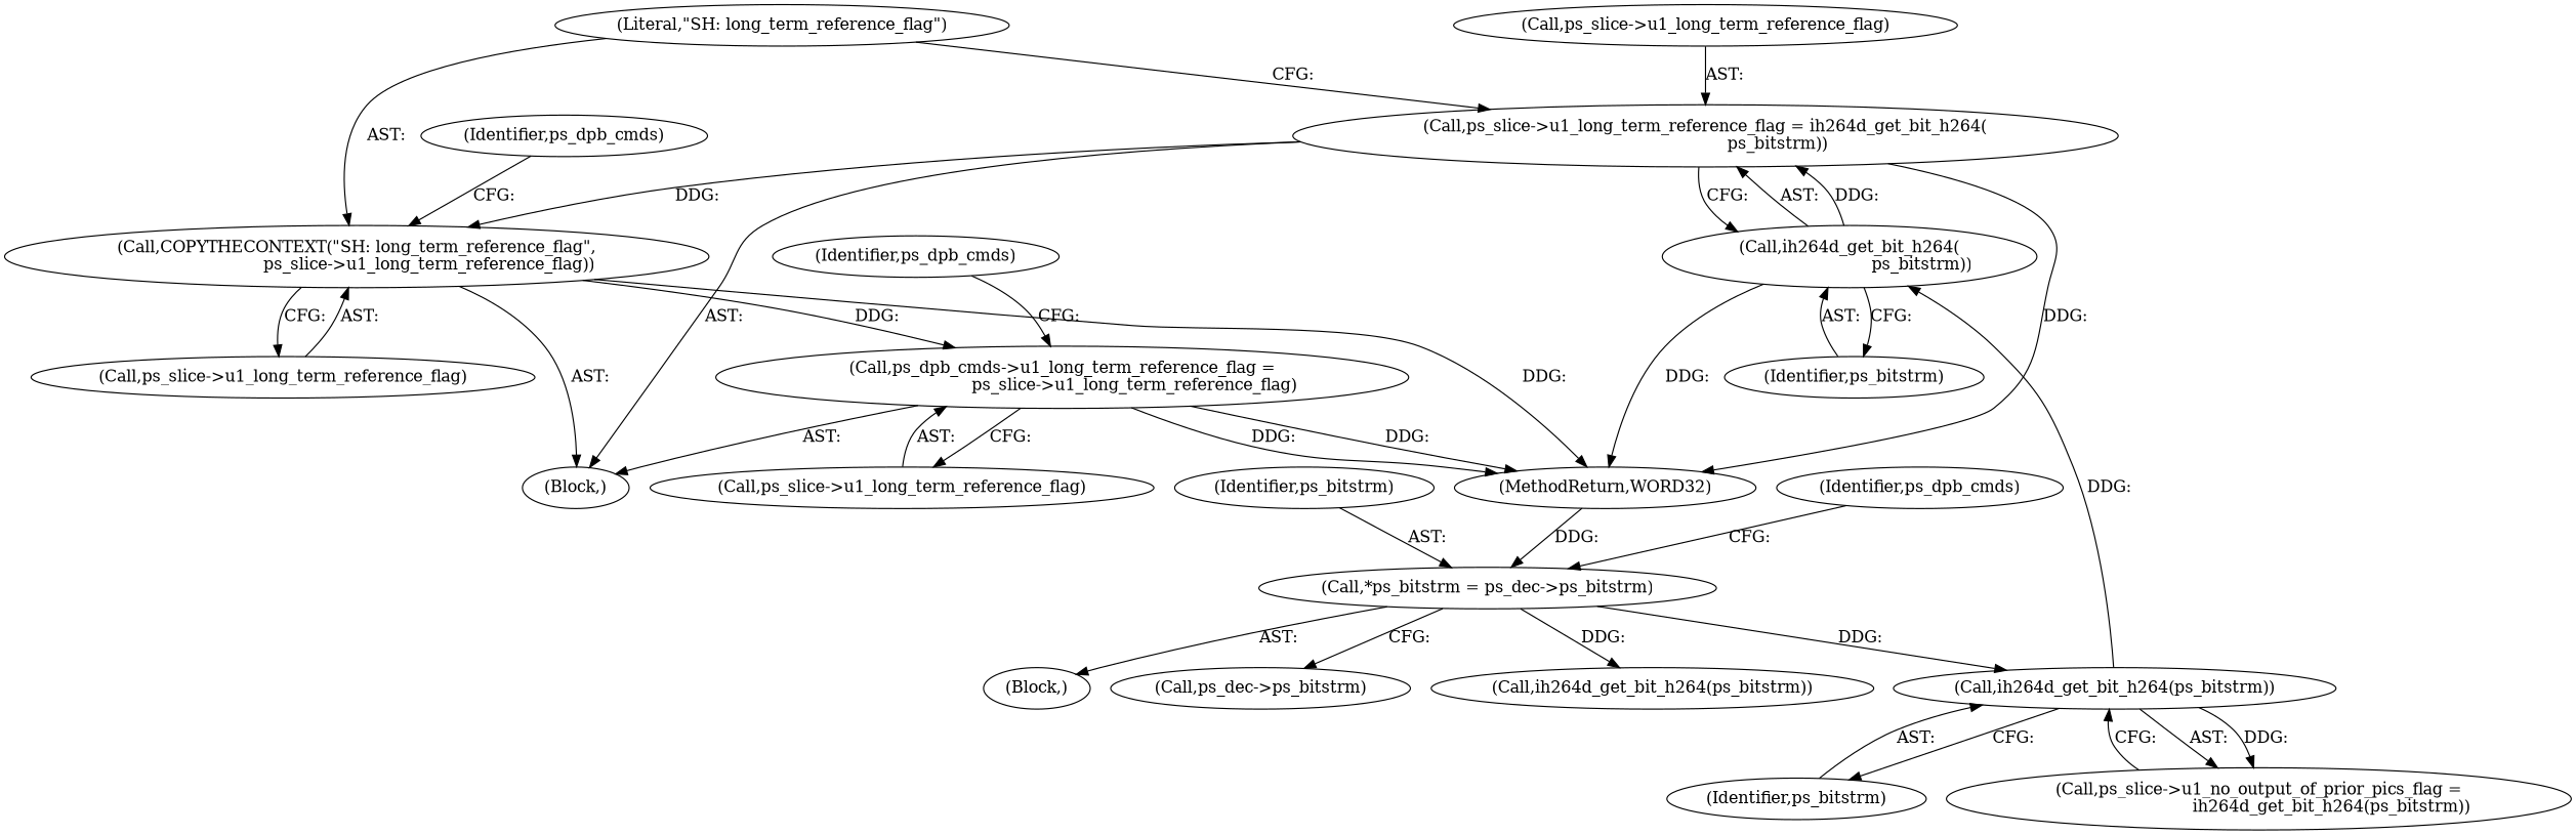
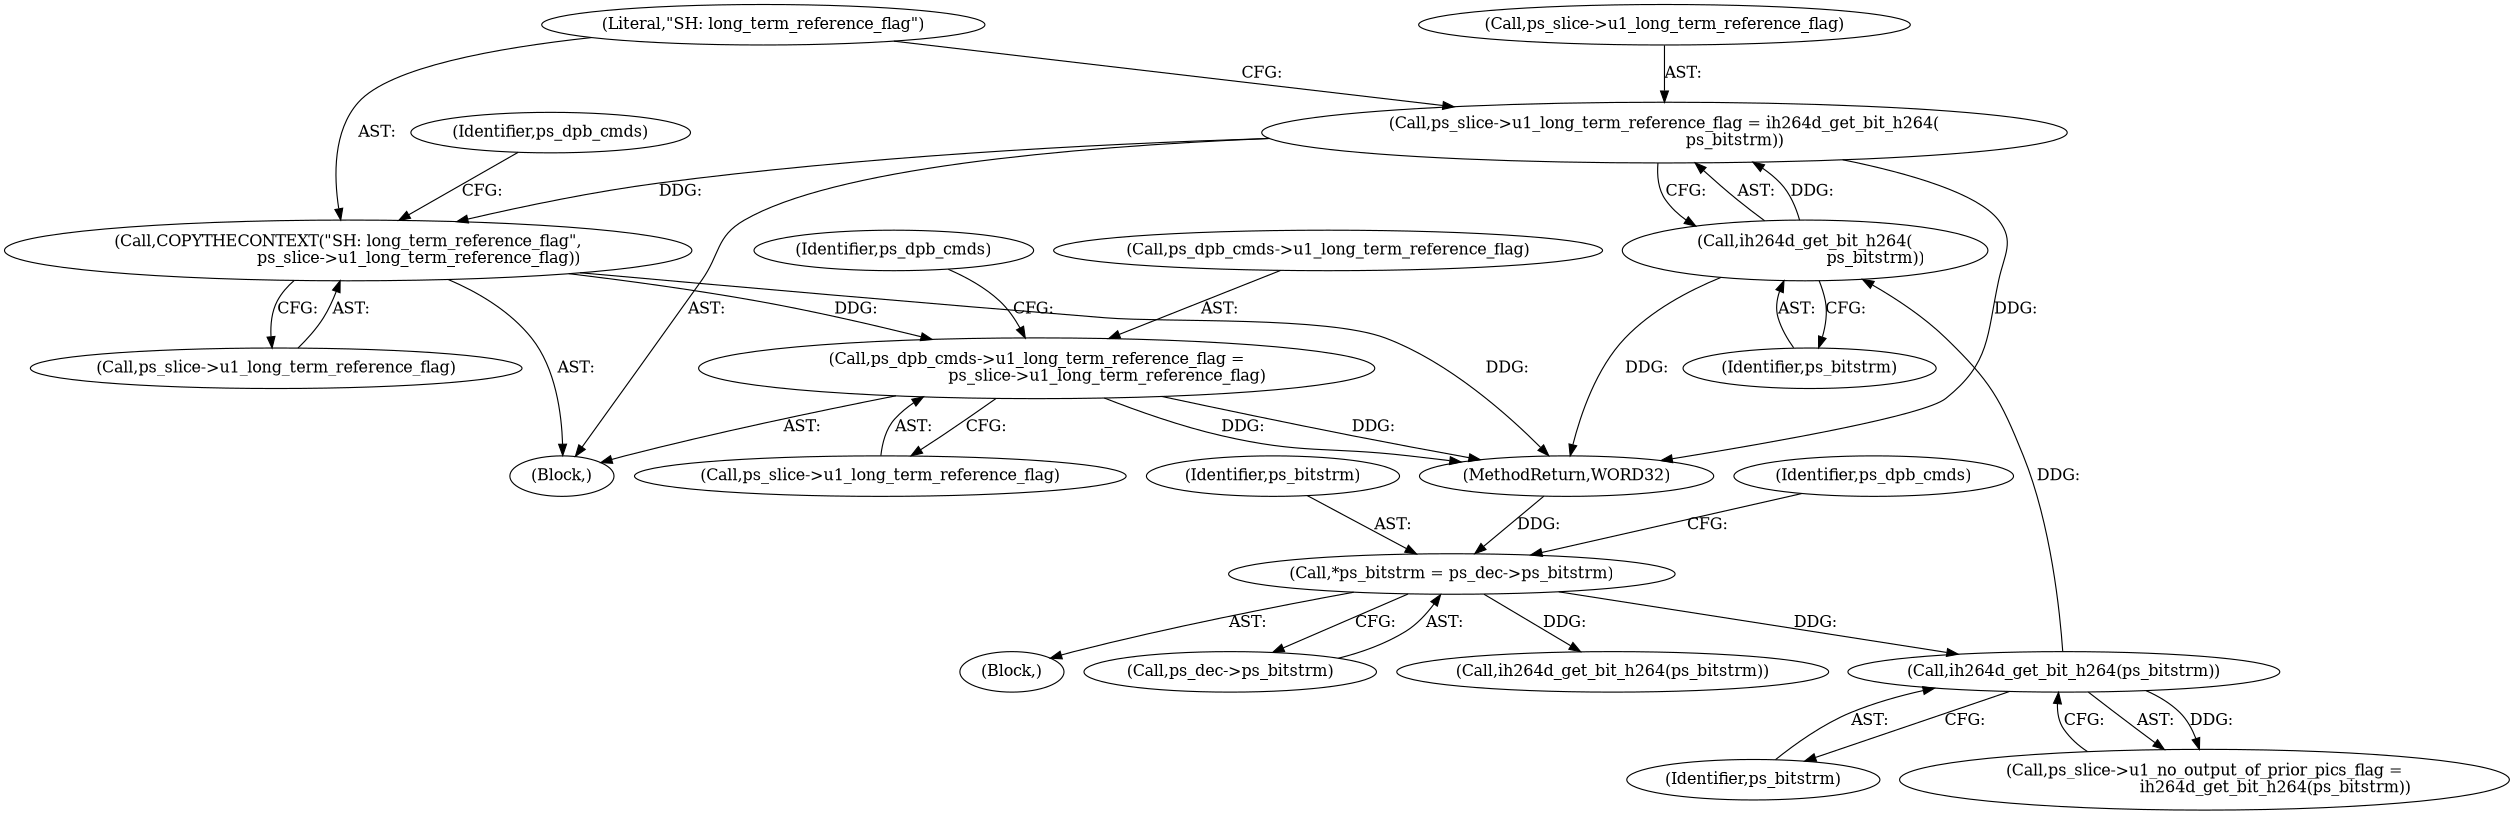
  digraph {
    n1 [label="(Call,ps_slice->u1_long_term_reference_flag = ih264d_get_bit_h264(\n                            ps_bitstrm))"]
    n2 [label="(Call,ih264d_get_bit_h264(\n                            ps_bitstrm))"]
    n3 [label="(Call,COPYTHECONTEXT(\"SH: long_term_reference_flag\",\n                            ps_slice->u1_long_term_reference_flag))"]
    n4 [label="(Block,)"]
    n5 [label="(MethodReturn,WORD32)"]
    n6 [label="(Identifier,ps_bitstrm)"]
    n7 [label="(Call,ps_dpb_cmds->u1_long_term_reference_flag =\n                            ps_slice->u1_long_term_reference_flag)"]
    n8 [label="(Call,ps_slice->u1_long_term_reference_flag)"]
    n9 [label="(Call,*ps_bitstrm = ps_dec->ps_bitstrm)"]
    n10 [label="(Call,ih264d_get_bit_h264(ps_bitstrm))"]
    n11 [label="(Identifier,ps_bitstrm)"]
    n12 [label="(Call,ps_slice->u1_no_output_of_prior_pics_flag =\n                            ih264d_get_bit_h264(ps_bitstrm))"]
    n13 [label="(Block,)"]
    n14 [label="(Call,ps_dec->ps_bitstrm)"]
    n15 [label="(Call,ih264d_get_bit_h264(ps_bitstrm))"]
    n16 [label="(Call,ps_slice->u1_long_term_reference_flag)"]
    n17 [label="(Identifier,ps_dpb_cmds)"]
    n18 [label="(Literal,\"SH: long_term_reference_flag\")"]
    n19 [label="(Identifier,ps_dpb_cmds)"]
+   n20 [label="(Call,ps_dpb_cmds->u1_long_term_reference_flag)"]
    n21 [label="(Call,ps_slice->u1_long_term_reference_flag)"]
    n22 [label="(Identifier,ps_dpb_cmds)"]
    n23 [label="(Identifier,ps_bitstrm)"]
    n1 -> n2 [label="CFG: "]
    n1 -> n3 [label="DDG: "]
    n1 -> n4 [label="AST: "]
    n1 -> n5 [label="DDG: "]
    n2 -> n1 [label="AST: "]
    n2 -> n1 [label="DDG: "]
    n2 -> n5 [label="DDG: "]
    n2 -> n6 [label="CFG: "]
    n3 -> n4 [label="AST: "]
    n3 -> n5 [label="DDG: "]
    n3 -> n7 [label="DDG: "]
    n3 -> n8 [label="CFG: "]
    n5 -> n9 [label="DDG: "]
    n6 -> n2 [label="AST: "]
    n7 -> n4 [label="AST: "]
    n7 -> n5 [label="DDG: "]
    n7 -> n5 [label="DDG: "]
    n7 -> n16 [label="CFG: "]
    n8 -> n3 [label="AST: "]
    n9 -> n10 [label="DDG: "]
    n9 -> n13 [label="AST: "]
    n9 -> n14 [label="CFG: "]
    n9 -> n15 [label="DDG: "]
    n10 -> n2 [label="DDG: "]
    n10 -> n11 [label="CFG: "]
    n10 -> n12 [label="AST: "]
    n10 -> n12 [label="DDG: "]
    n11 -> n10 [label="AST: "]
    n12 -> n10 [label="CFG: "]
+   n14 -> n9 [label="AST: "]
    n16 -> n7 [label="AST: "]
    n17 -> n3 [label="CFG: "]
    n18 -> n1 [label="CFG: "]
    n18 -> n3 [label="AST: "]
    n19 -> n7 [label="CFG: "]
+   n20 -> n7 [label="AST: "]
    n21 -> n1 [label="AST: "]
    n22 -> n9 [label="CFG: "]
    n23 -> n9 [label="AST: "]
  }
